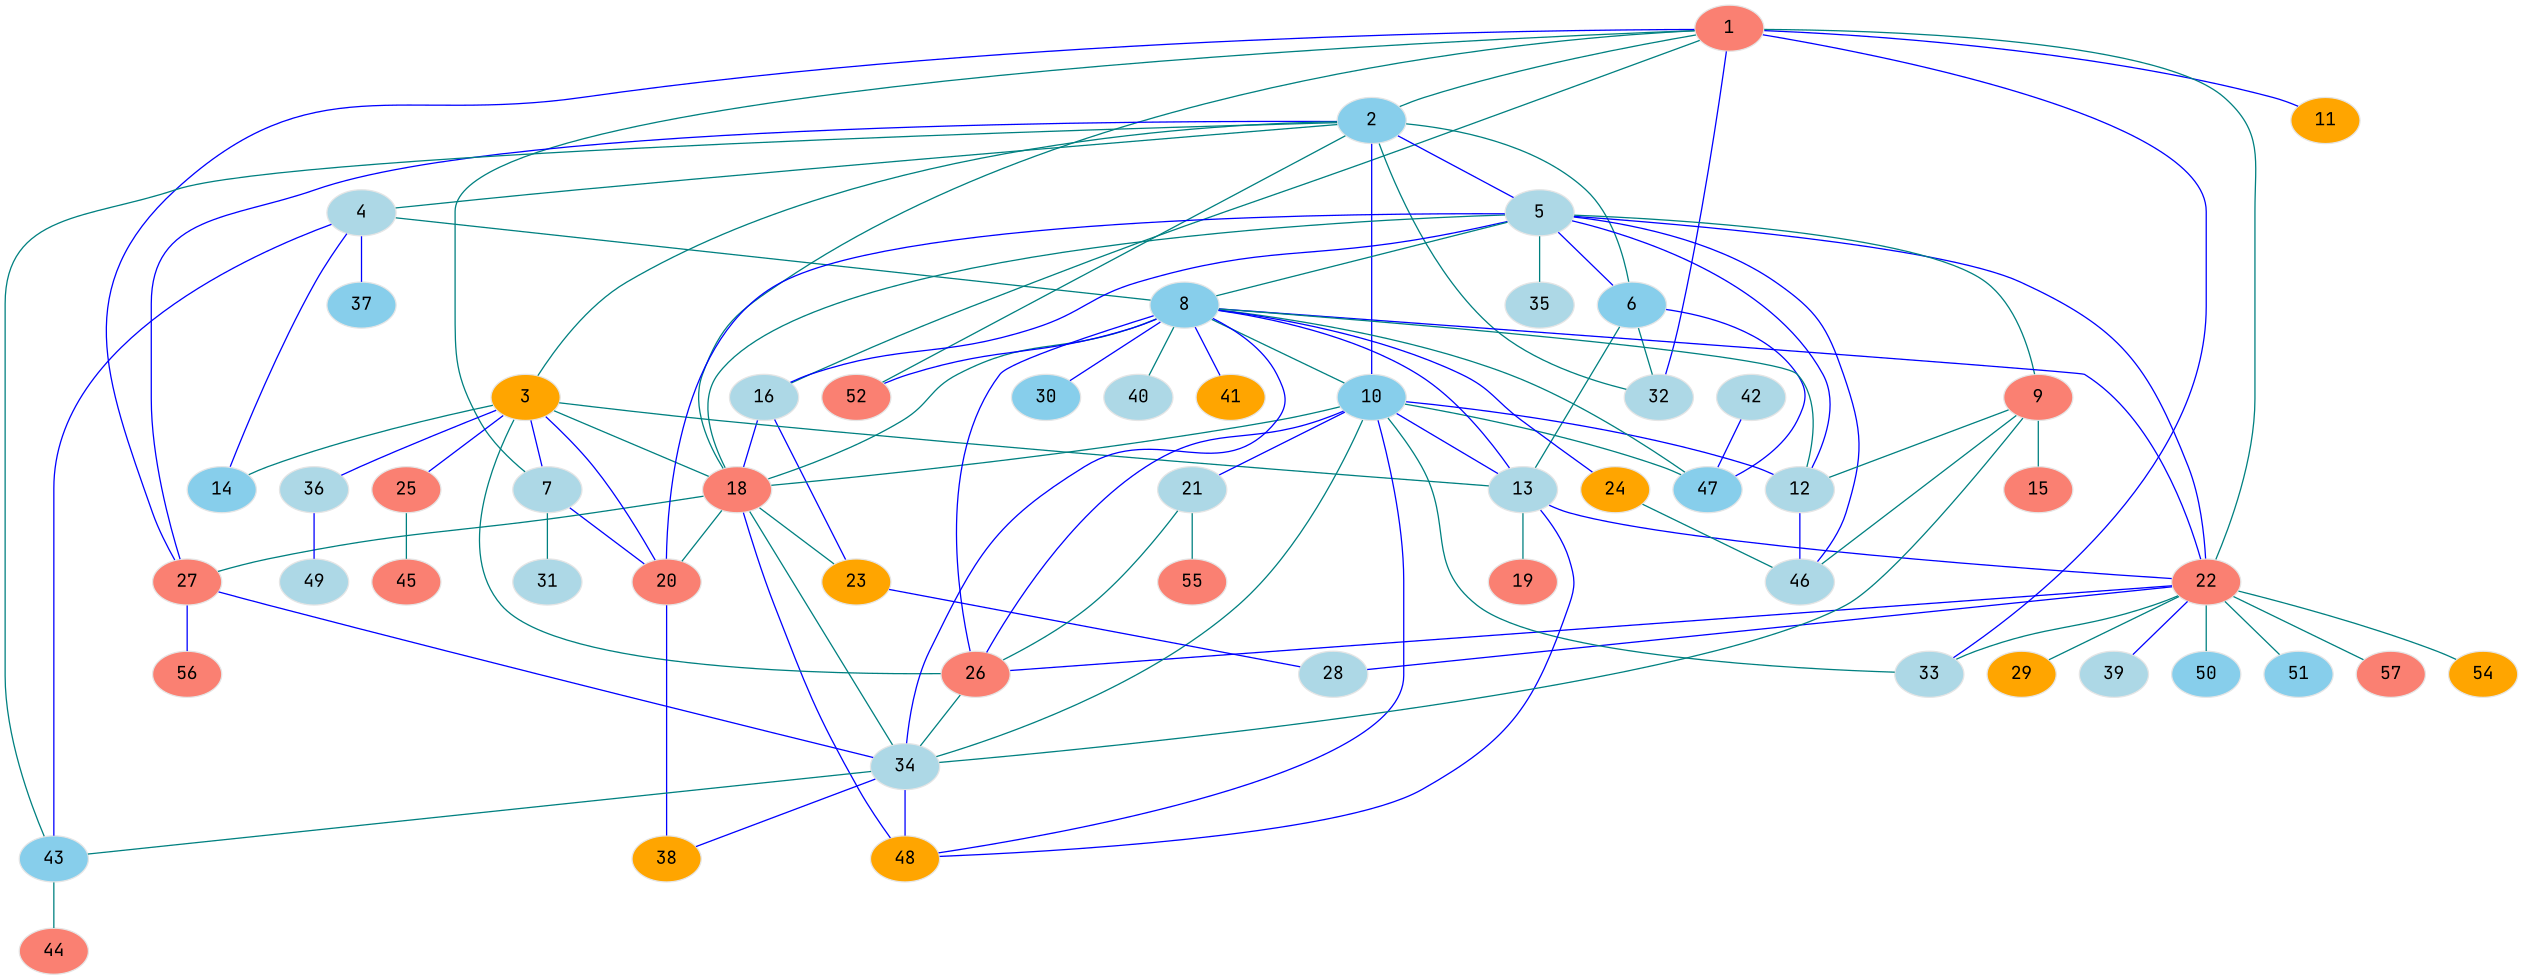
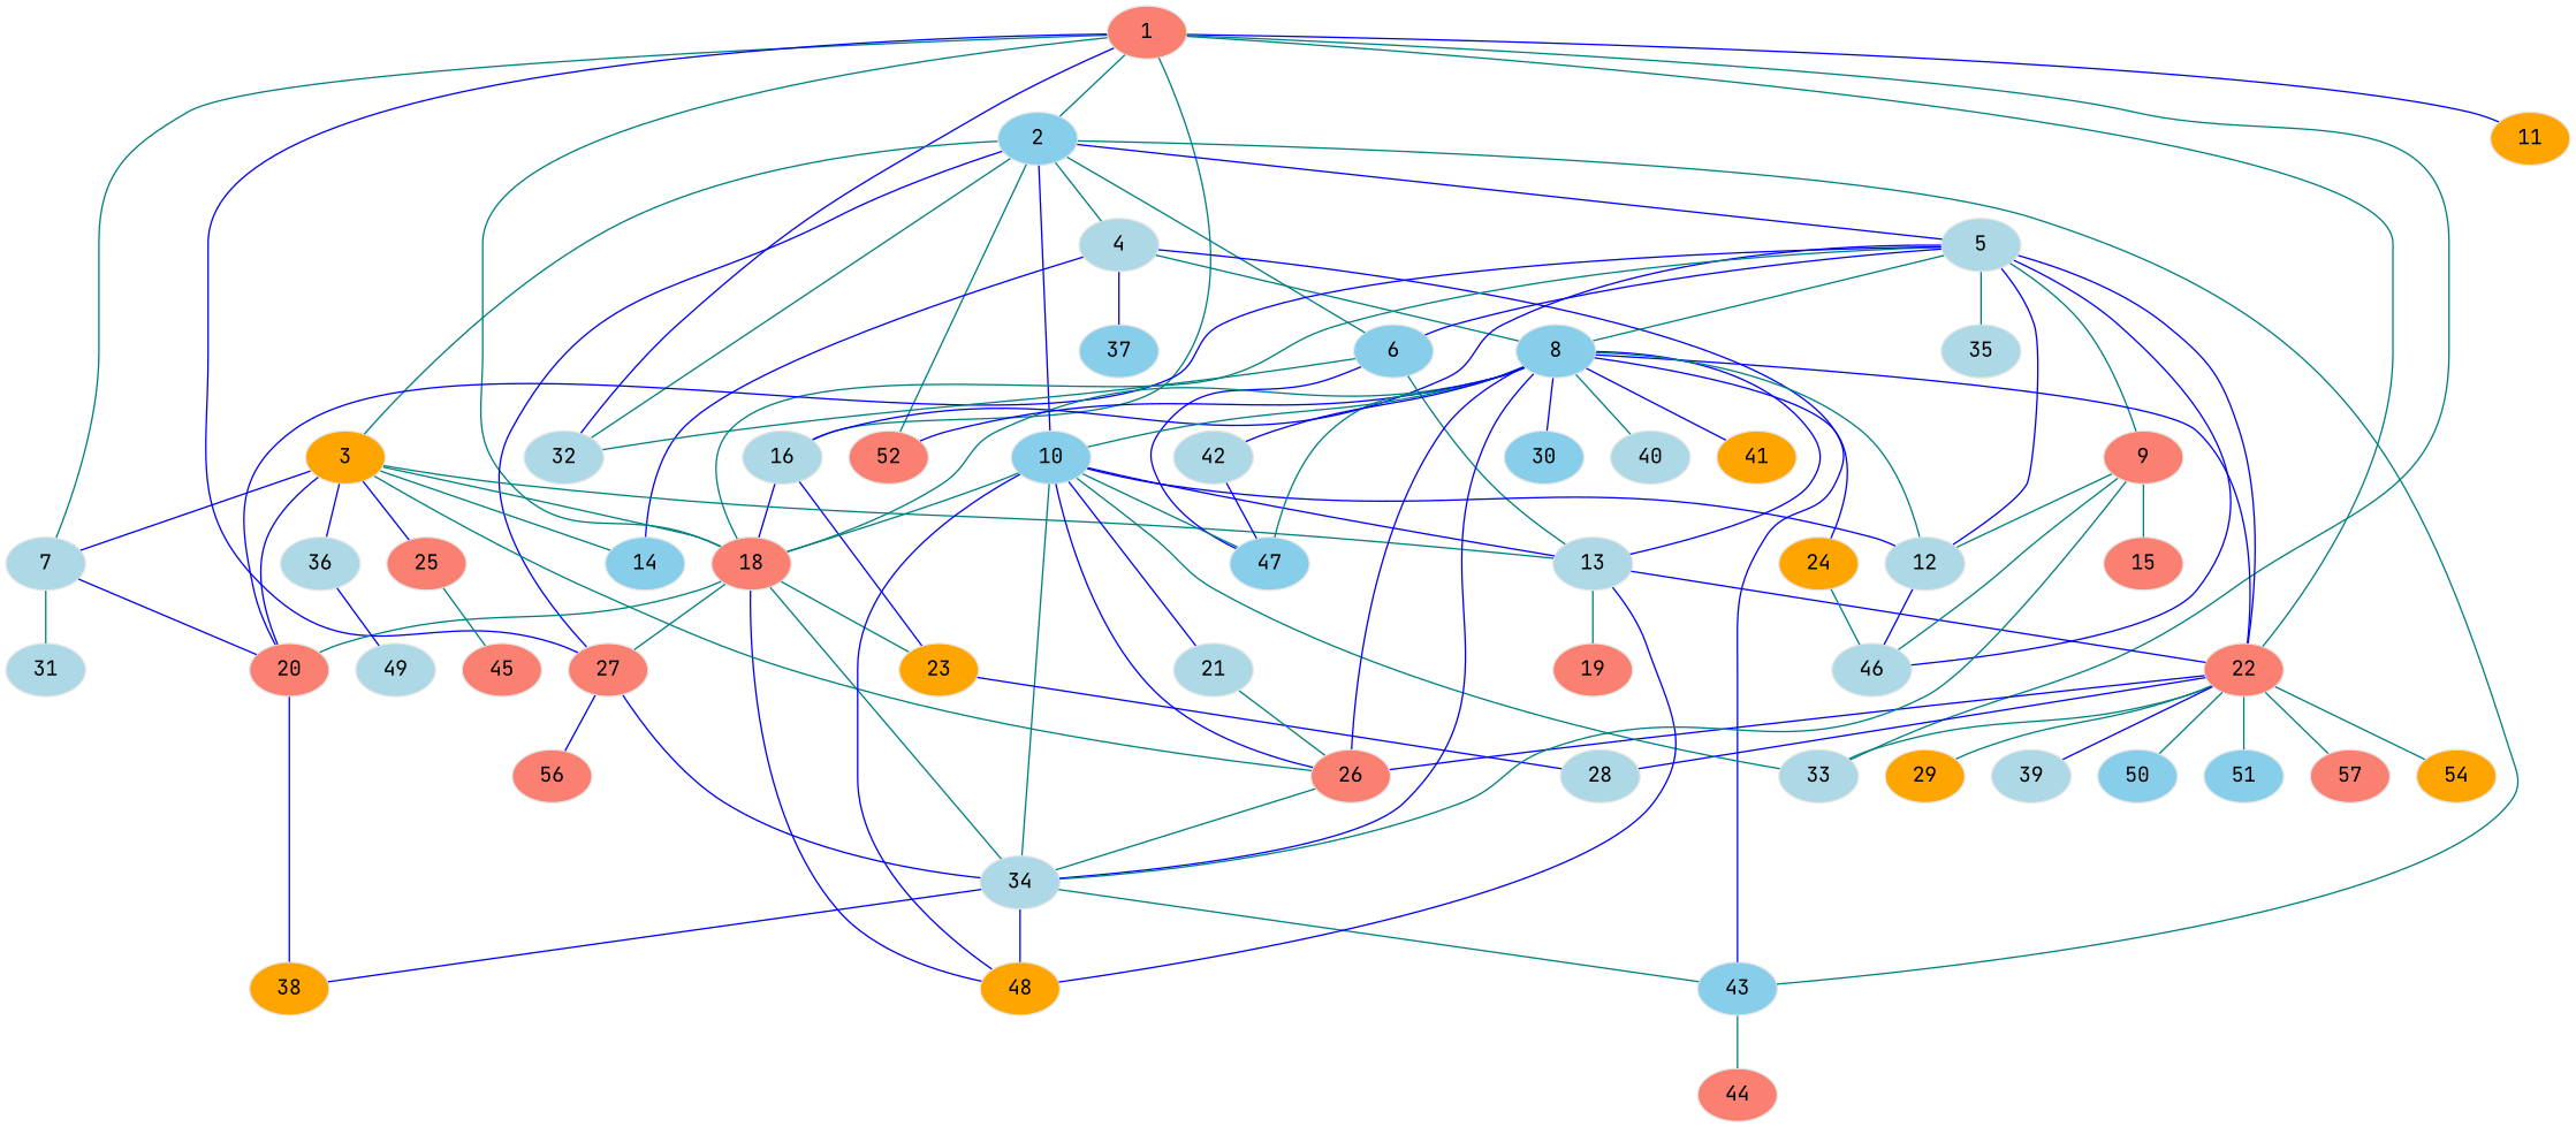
  graph {
    fontname="JetBrains Mono"
    node [color=gray90 fillcolor=lightblue fontname="JetBrains Mono" style=filled]
    edge [color=teal fontname="JetBrains Mono" weight=1.0]
    1 [fillcolor=salmon]
    2 [fillcolor=skyblue]
    7
    11 [fillcolor=orange]
    16
    18 [fillcolor=salmon]
    22 [fillcolor=salmon]
    27 [fillcolor=salmon]
    32
    33
    4
    3 [fillcolor=orange]
    5
    6 [fillcolor=skyblue]
    10 [fillcolor=skyblue]
    43 [fillcolor=skyblue]
    52 [fillcolor=salmon]
    14 [fillcolor=skyblue]
    8 [fillcolor=skyblue]
    37 [fillcolor=skyblue]
    20 [fillcolor=salmon]
    31
    23 [fillcolor=orange]
    34
    48 [fillcolor=orange]
    26 [fillcolor=salmon]
    28
    29 [fillcolor=orange]
    39
    50 [fillcolor=skyblue]
    51 [fillcolor=skyblue]
    n32 [fillcolor=salmon label=57]
    54 [fillcolor=orange]
    56 [fillcolor=salmon]
    13
    25 [fillcolor=salmon]
    36
    9 [fillcolor=salmon]
    12
    35
    46
    47 [fillcolor=skyblue]
    21
    44 [fillcolor=salmon]
    19 [fillcolor=salmon]
    38 [fillcolor=orange]
    45 [fillcolor=salmon]
    49
    24 [fillcolor=orange]
    30 [fillcolor=skyblue]
    40
    41 [fillcolor=orange]
    42
    15 [fillcolor=salmon]
-   55 [fillcolor=salmon]
    1 -- 2
    1 -- 7
    1 -- 11 [color=blue weight=2.0]
    1 -- 16
    1 -- 18
    1 -- 22
    1 -- 27 [color=blue]
    1 -- 32 [color=blue]
-   1 -- 33 [color=blue]
+   1 -- 33
    2 -- 27 [color=blue]
    2 -- 32
    2 -- 4
    2 -- 3
    2 -- 5 [color=blue]
    2 -- 6 [weight=2.0]
    2 -- 10 [color=blue weight=16.0]
    2 -- 43
    2 -- 52
    7 -- 20 [color=blue]
    7 -- 31
    16 -- 18 [color=blue weight=2.0]
    16 -- 23 [color=blue weight=2.0]
    18 -- 27
    18 -- 20 [weight=9.0]
    18 -- 23
    18 -- 34
    18 -- 48 [color=blue]
    22 -- 33
    22 -- 26 [color=blue]
    22 -- 28 [color=blue]
    22 -- 29
    22 -- 39 [color=blue]
    22 -- 50
    22 -- 51
    22 -- n32
    22 -- 54
    27 -- 34 [color=blue]
    27 -- 56 [color=blue]
    4 -- 43 [color=blue]
    4 -- 14 [color=blue]
    4 -- 8
    4 -- 37 [color=blue]
    3 -- 7 [color=blue]
    3 -- 18
    3 -- 14
    3 -- 20 [color=blue weight=2.0]
    3 -- 26
    3 -- 13
    3 -- 25 [color=blue]
    3 -- 36 [color=blue]
    5 -- 16 [color=blue]
    5 -- 18
    5 -- 22 [color=blue weight=2.0]
    5 -- 6 [color=blue]
    5 -- 8
    5 -- 20 [color=blue]
    5 -- 9
    5 -- 12 [color=blue]
    5 -- 35 [weight=2.0]
    5 -- 46 [color=blue]
    6 -- 32
    6 -- 13
    6 -- 47 [color=blue]
    10 -- 18
    10 -- 33
    10 -- 34
    10 -- 48 [color=blue]
    10 -- 26 [color=blue]
    10 -- 13 [color=blue]
    10 -- 12 [color=blue]
    10 -- 47
    10 -- 21 [color=blue]
    43 -- 44
    8 -- 18
    8 -- 22 [color=blue]
    8 -- 10 [weight=2.0]
    8 -- 52 [color=blue weight=2.0]
    8 -- 34 [color=blue]
    8 -- 26 [color=blue weight=7.0]
    8 -- 13 [color=blue]
    8 -- 12
    8 -- 47
    8 -- 24 [color=blue weight=2.0]
    8 -- 30 [color=blue]
    8 -- 40 [weight=2.0]
    8 -- 41 [color=blue]
+   8 -- 42 [color=blue]
    20 -- 38 [color=blue weight=2.0]
    23 -- 28 [color=blue]
    34 -- 43
    34 -- 48 [color=blue weight=4.0]
    34 -- 38 [color=blue]
    26 -- 34
    13 -- 22 [color=blue]
    13 -- 48 [color=blue]
    13 -- 19 [weight=2.0]
    25 -- 45
    36 -- 49 [color=blue]
    9 -- 34
    9 -- 12
    9 -- 46
    9 -- 15
    12 -- 46 [color=blue]
    21 -- 26
-   21 -- 55
    24 -- 46 [weight=3.0]
    42 -- 47 [color=blue]
  }
